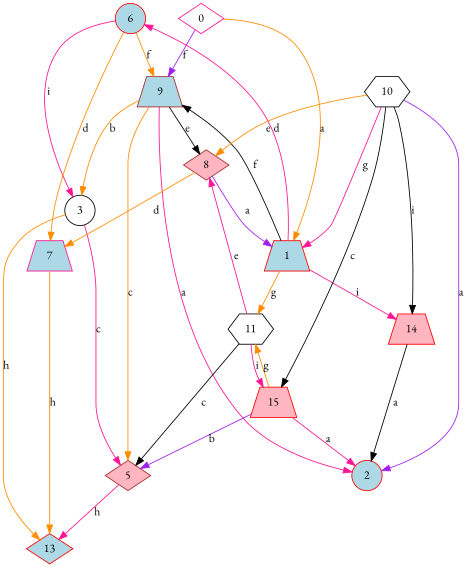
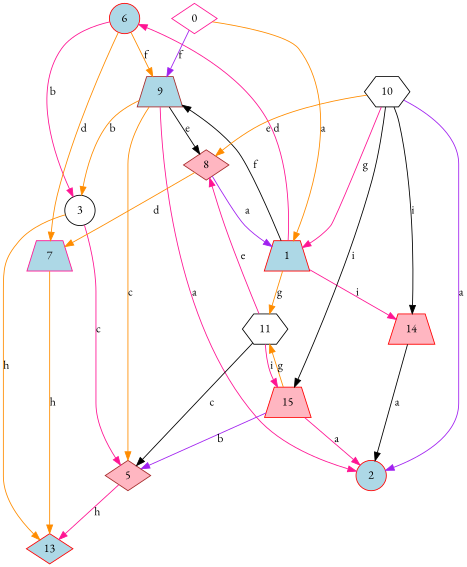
  strict digraph {
    fontname="EB Garamond"
    node [color=red fillcolor=lightblue fontname="EB Garamond" shape=trapezium style=filled]
    edge [color=darkorange fontname="EB Garamond"]
    6 [shape=circle]
    1
    9 [color=brown]
    11 [color=black fillcolor=white shape=hexagon]
    14 [fillcolor=lightpink]
    3 [color=black fillcolor=white shape=circle]
    7 [color=deeppink]
    5 [color=brown fillcolor=lightpink shape=diamond]
    8 [color=brown fillcolor=lightpink shape=diamond]
    2 [shape=circle]
    10 [color=black fillcolor=white shape=hexagon]
    15 [fillcolor=lightpink]
    0 [color=deeppink fillcolor=white shape=diamond]
    13 [shape=diamond]
    6 -> 9 [label=f]
-   6 -> 3 [color=deeppink label=i]
+   6 -> 3 [color=deeppink label=b]
    6 -> 7 [label=d]
    1 -> 6 [color=deeppink label=d]
    1 -> 9 [color=black label=f]
    1 -> 11 [label=g]
    1 -> 14 [color=deeppink label=i]
    9 -> 3 [label=b]
    9 -> 5 [label=c]
    9 -> 8 [color=black label=e]
    9 -> 2 [color=deeppink label=a]
    11 -> 5 [color=black label=c]
    11 -> 8 [color=deeppink label=e]
    11 -> 15 [color=deeppink label=i]
    14 -> 2 [color=black label=a]
    3 -> 5 [color=deeppink label=c]
    3 -> 13 [label=h]
    7 -> 13 [label=h]
    5 -> 13 [color=deeppink label=h]
    8 -> 1 [color=purple label=a]
    8 -> 7 [label=d]
    10 -> 1 [color=deeppink label=g]
    10 -> 14 [color=black label=i]
    10 -> 8 [label=e]
    10 -> 2 [color=purple label=a]
-   10 -> 15 [color=black label=c]
+   10 -> 15 [color=black label=i]
    15 -> 11 [label=g]
    15 -> 5 [color=purple label=b]
    15 -> 2 [color=deeppink label=a]
    0 -> 1 [label=a]
    0 -> 9 [color=purple label=f]
  }
